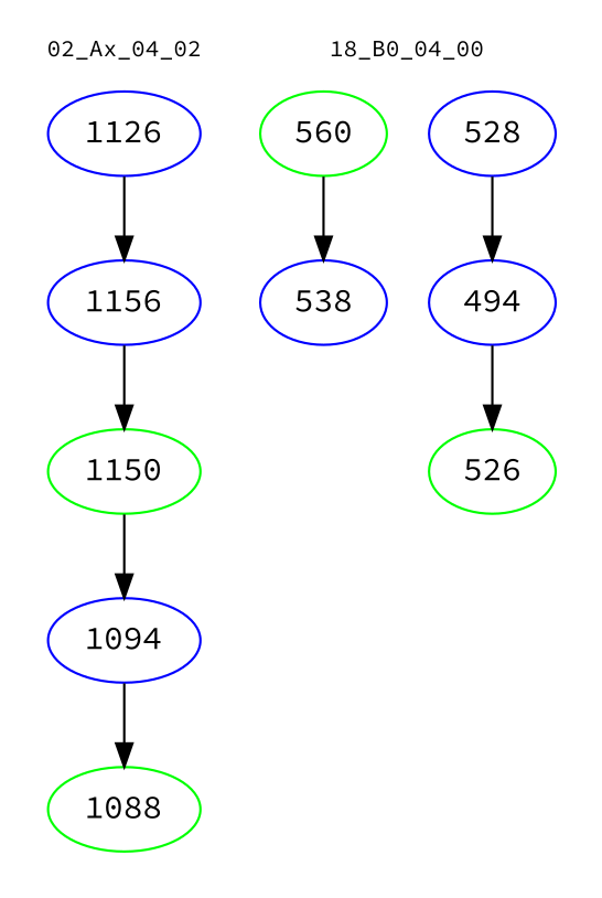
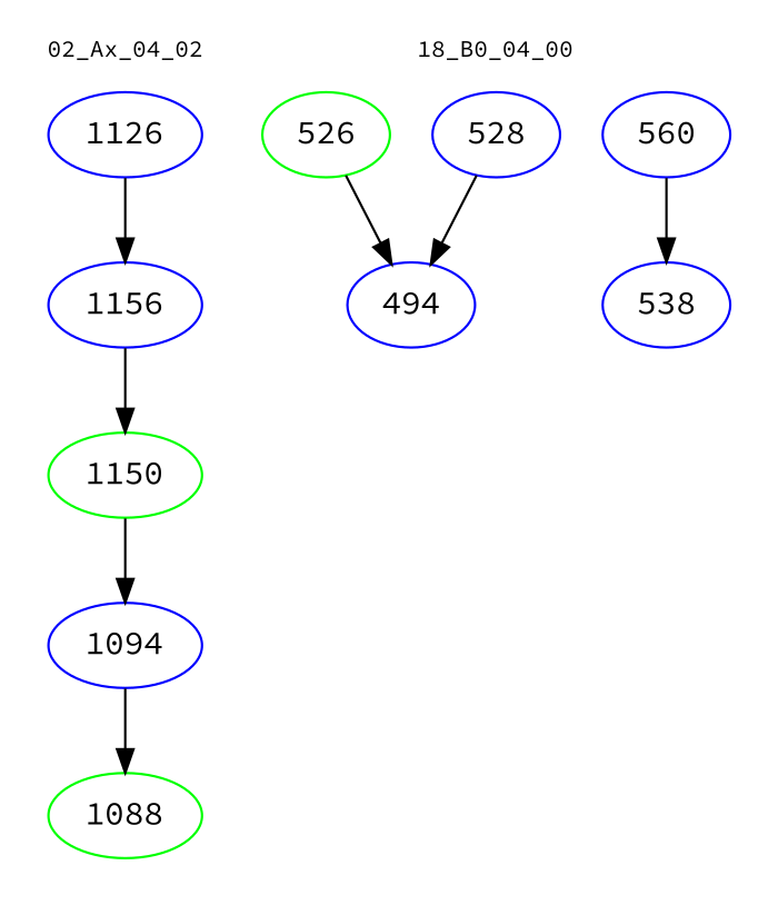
  digraph {
    fontname="Source Code Pro"
    node [color=blue fontname="Source Code Pro"]
    edge [color=black fontname="Source Code Pro"]
    n1 [label=1126]
    n2 [label=1094]
    n3 [label=1156]
    n4 [color=green label=1088]
    n5 [color=green label=1150]
    n6 [label=528]
    n7 [label=494]
-   n8 [color=green label=560]
+   n8 [label=560]
    n9 [color=green label=526]
    n10 [label=538]
    subgraph cluster_1 {
      color=white
      fontsize=10
      label="02_Ax_04_02"
      n1
      n2
      n3
      n4
      n5
    }
    subgraph cluster_2 {
      color=white
      fontsize=10
      label="18_B0_04_00"
      n6
      n7
      n8
      n9
      n10
    }
    n1 -> n3
    n2 -> n4
    n3 -> n5
    n5 -> n2
    n6 -> n7
-   n7 -> n9
+   n9 -> n7
    n8 -> n10
  }
